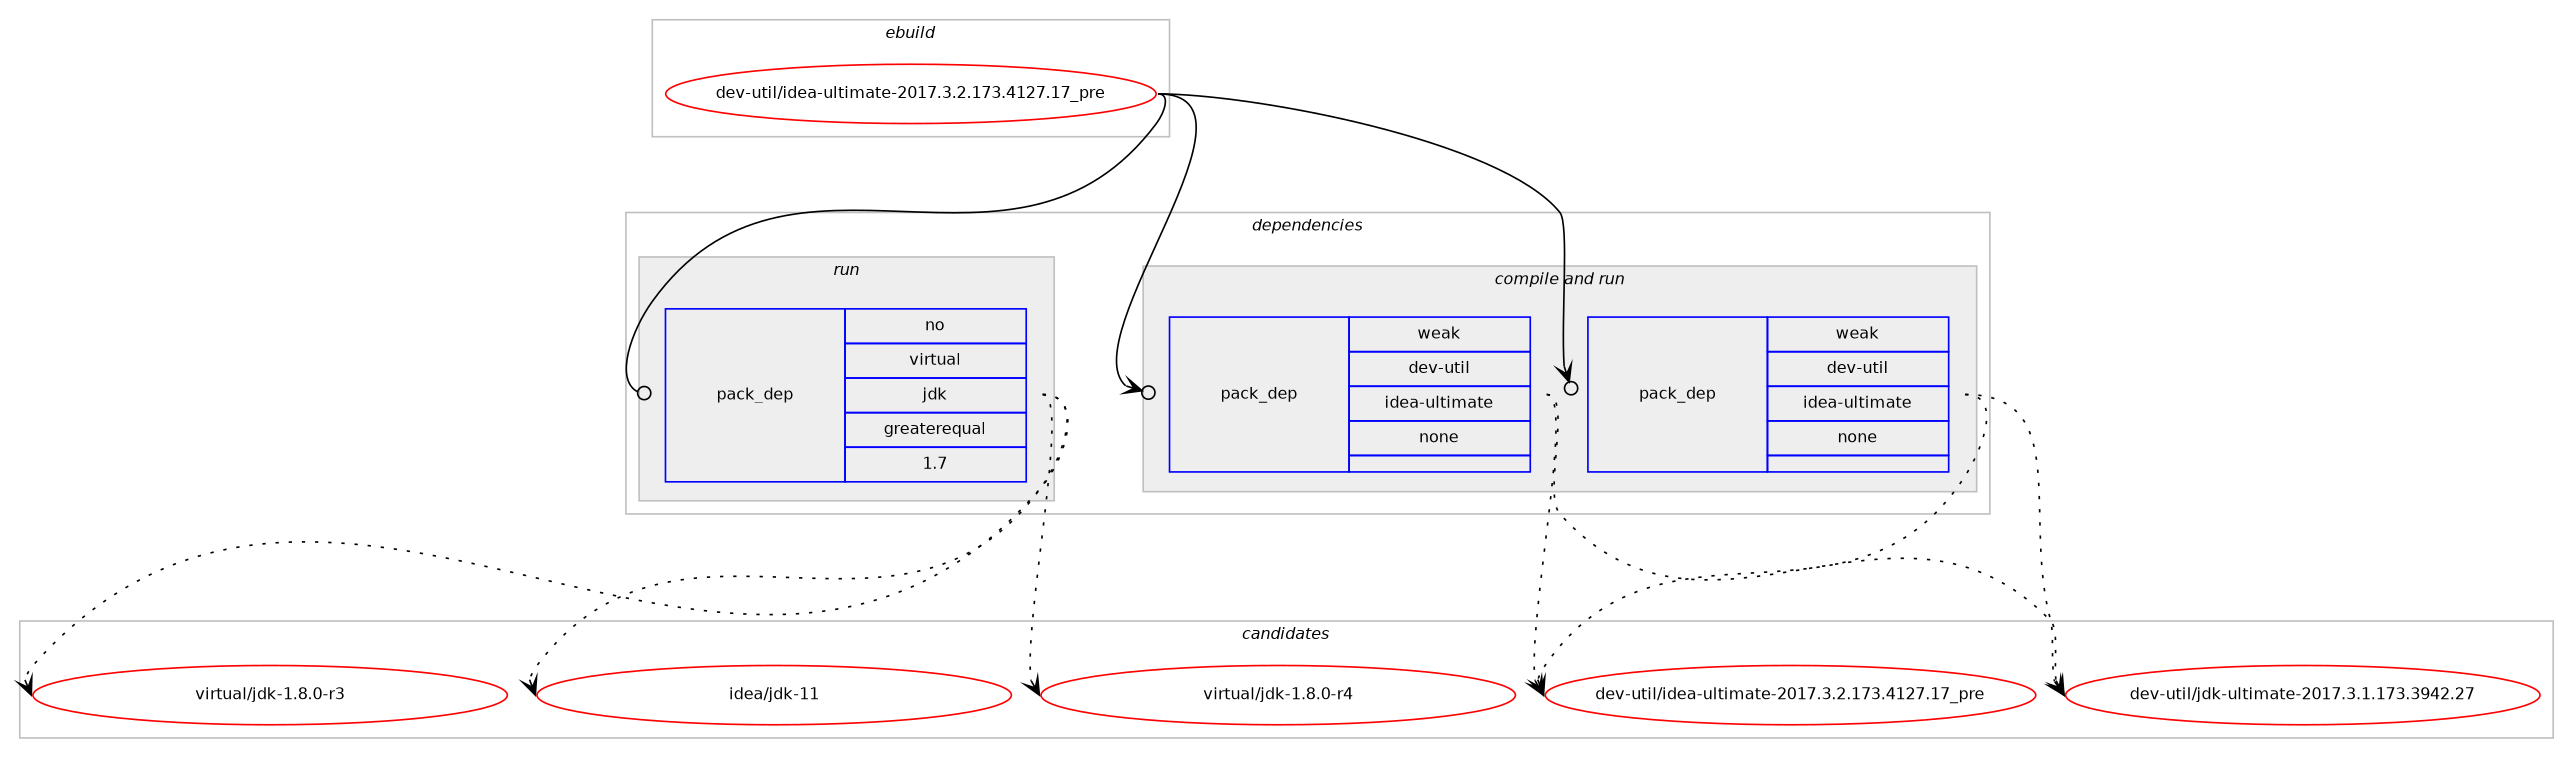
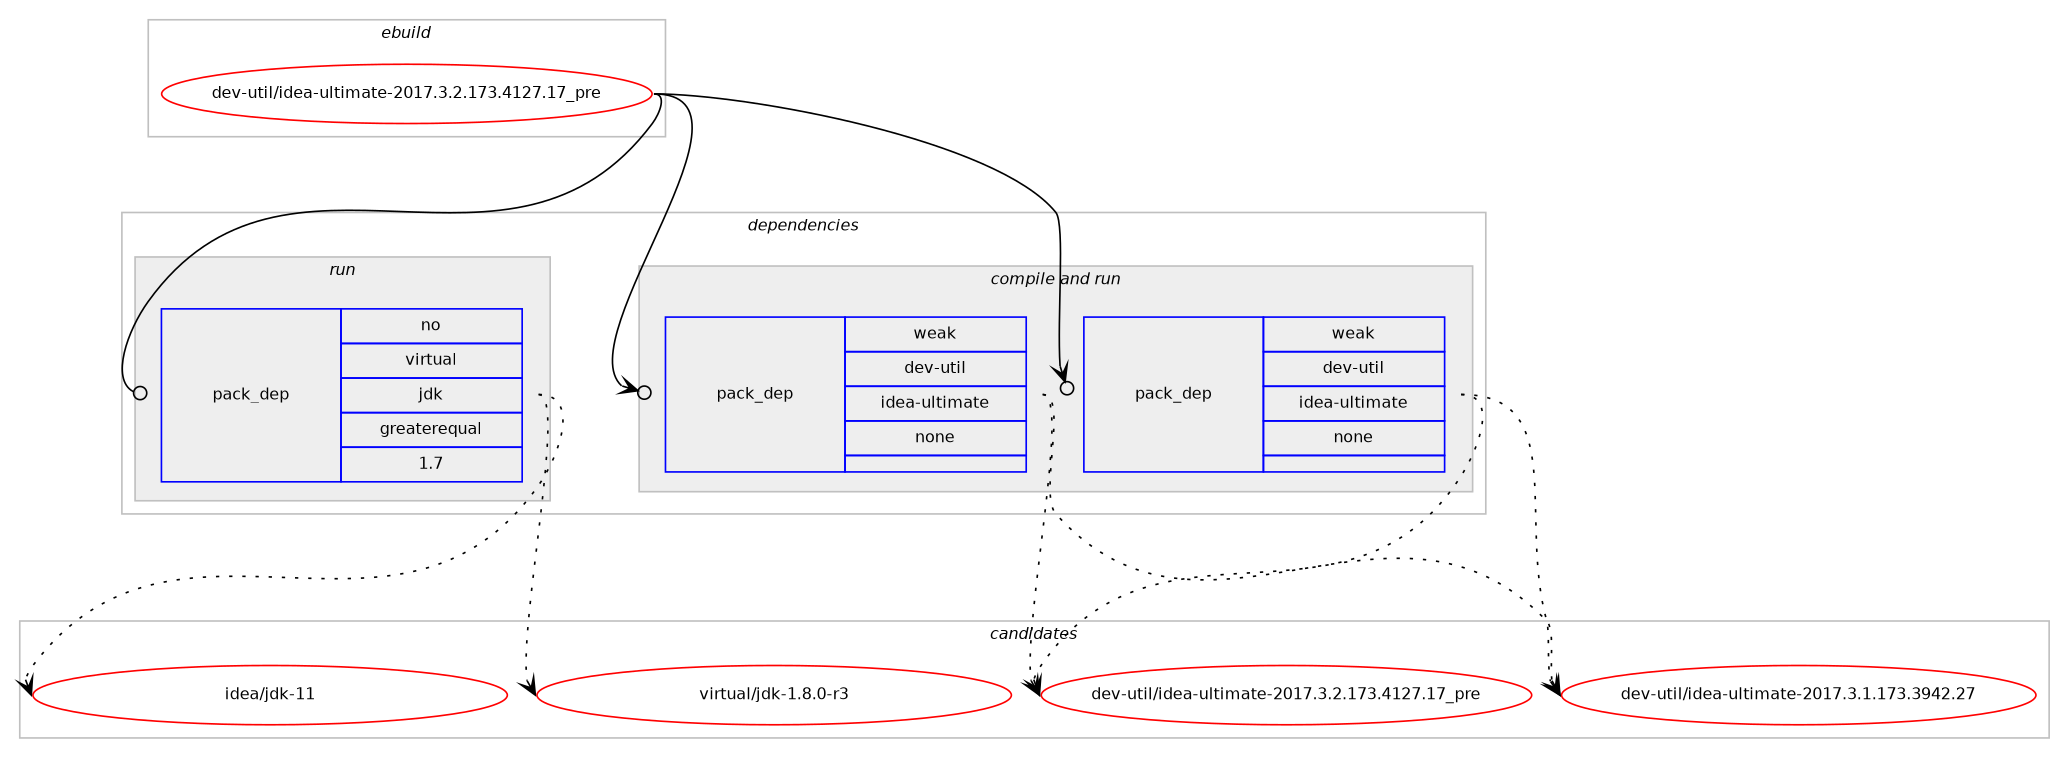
  digraph {
    compound=true
    concentrate=true
    fontname=Helvetica
    fontsize=10
    newrank=true
    rankdir=TB
    ranksep=1.5
    node [color=red fontname=Helvetica fontsize=10]
    edge [arrowhead=vee headport=w style=dotted tailport=e weight=100]
    n1 [label="dev-util/idea-ultimate-2017.3.2.173.4127.17_pre" width=4]
    n2 [color=blue label=<<TABLE BORDER="0" CELLBORDER="1" CELLSPACING="0" CELLPADDING="4" WIDTH="220"><TR><TD ROWSPAN="6" CELLPADDING="30">pack_dep</TD></TR><TR><TD WIDTH="110">weak</TD></TR><TR><TD>dev-util</TD></TR><TR><TD>idea-ultimate</TD></TR><TR><TD>none</TD></TR><TR><TD></TD></TR></TABLE>> shape=none]
    n3 [color=blue label=<<TABLE BORDER="0" CELLBORDER="1" CELLSPACING="0" CELLPADDING="4" WIDTH="220"><TR><TD ROWSPAN="6" CELLPADDING="30">pack_dep</TD></TR><TR><TD WIDTH="110">weak</TD></TR><TR><TD>dev-util</TD></TR><TR><TD>idea-ultimate</TD></TR><TR><TD>none</TD></TR><TR><TD></TD></TR></TABLE>> shape=none]
    n4 [color=blue label=<<TABLE BORDER="0" CELLBORDER="1" CELLSPACING="0" CELLPADDING="4" WIDTH="220"><TR><TD ROWSPAN="6" CELLPADDING="30">pack_dep</TD></TR><TR><TD WIDTH="110">no</TD></TR><TR><TD>virtual</TD></TR><TR><TD>jdk</TD></TR><TR><TD>greaterequal</TD></TR><TR><TD>1.7</TD></TR></TABLE>> shape=none]
-   n5 [label="dev-util/jdk-ultimate-2017.3.1.173.3942.27" width=4]
+   n5 [label="dev-util/idea-ultimate-2017.3.1.173.3942.27" width=4]
    n6 [label="dev-util/idea-ultimate-2017.3.2.173.4127.17_pre" width=4]
    n7 [label="virtual/jdk-1.8.0-r3" width=4]
-   n8 [label="virtual/jdk-1.8.0-r4" width=4]
    n9 [label="idea/jdk-11" width=4]
    subgraph cluster_1 {
      color=gray
      label=<<i>ebuild</i>>
      rank=same
      n1
    }
    subgraph cluster_2 {
      color=gray
      label=<<i>dependencies</i>>
      subgraph cluster_3 {
        color=gray
        fillcolor="#eeeeee"
        label=<<i>compile</i>>
        style=filled
      }
      subgraph cluster_4 {
        color=gray
        fillcolor="#eeeeee"
        label=<<i>compile and run</i>>
        style=filled
        subgraph sub_5 {
          color=gray
          fillcolor="#eeeeee"
          label=<<i>compile and run</i>>
          style=filled
          n2
        }
        subgraph sub_6 {
          color=gray
          fillcolor="#eeeeee"
          label=<<i>compile and run</i>>
          style=filled
          n3
        }
      }
      subgraph cluster_7 {
        color=gray
        fillcolor="#eeeeee"
        label=<<i>run</i>>
        style=filled
        subgraph sub_8 {
          color=gray
          fillcolor="#eeeeee"
          label=<<i>run</i>>
          style=filled
          n4
        }
      }
    }
    subgraph cluster_9 {
      color=gray
      label=<<i>candidates</i>>
      rank=same
      subgraph sub_10 {
        color=black
        label=<<i>candidates</i>>
        nodesep=1
        rank=same
        n5
        n6
      }
      subgraph sub_11 {
        color=black
        label=<<i>candidates</i>>
        nodesep=1
        rank=same
        n5
        n6
      }
      subgraph sub_12 {
        color=black
        label=<<i>candidates</i>>
        nodesep=1
        rank=same
        n7
-       n8
        n9
      }
    }
    n1 -> n2 [arrowhead=odotvee style=solid weight=20]
    n1 -> n3 [arrowhead=odotvee style=solid weight=20]
    n1 -> n4 [arrowhead=odot style=solid weight=20]
    n2 -> n5
    n2 -> n6
    n3 -> n5
    n3 -> n6
    n4 -> n7
-   n4 -> n8
    n4 -> n9
  }
